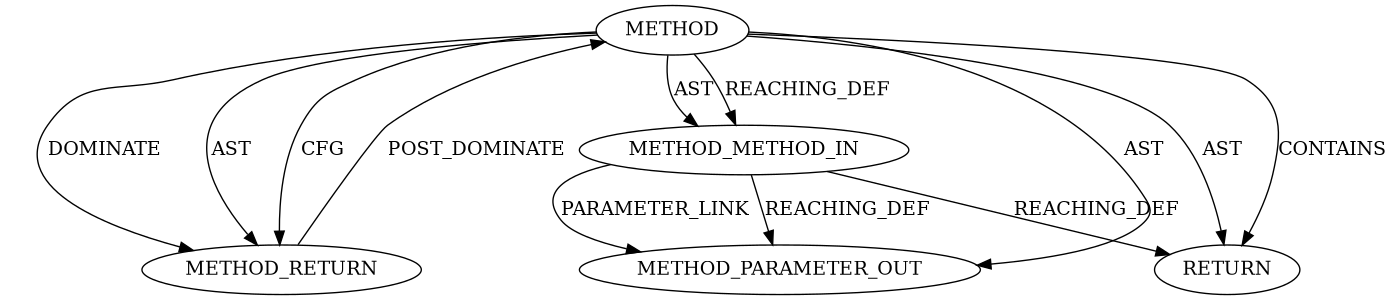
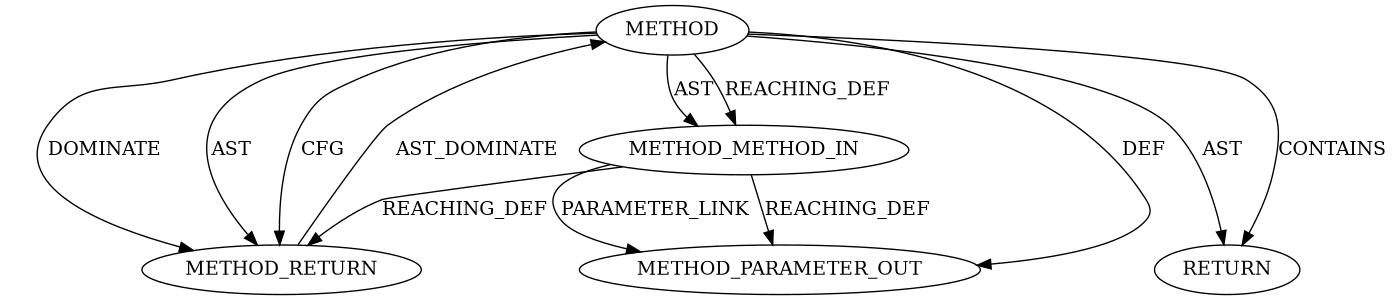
  digraph {
    node [CODE="<empty>" ORDER=1 EVALUATION_STRATEGY=BY_VALUE TYPE_FULL_NAME=ANY]
    n1 [AST_PARENT_FULL_NAME="<global>" AST_PARENT_TYPE=NAMESPACE_BLOCK FILENAME="<empty>" FULL_NAME=skb_queue_head_init IS_EXTERNAL=true NAME=skb_queue_head_init ORDER=0 label=METHOD EVALUATION_STRATEGY="" TYPE_FULL_NAME=""]
    n2 [CODE=p1 INDEX=1 IS_VARIADIC=false NAME=p1 label=METHOD_METHOD_IN]
    n3 [CODE=RET ORDER=2 label=METHOD_RETURN]
    n4 [ARGUMENT_INDEX=1 label=RETURN EVALUATION_STRATEGY=""]
    n5 [CODE=p1 INDEX=1 IS_VARIADIC=false NAME=p1 label=METHOD_PARAMETER_OUT]
    n1 -> n2 [label=AST]
    n1 -> n2 [label=REACHING_DEF]
    n1 -> n3 [label=DOMINATE]
    n1 -> n3 [label=AST]
    n1 -> n3 [label=CFG]
    n1 -> n4 [label=CONTAINS]
    n1 -> n4 [label=AST]
-   n1 -> n5 [label=AST]
-   n2 -> n4 [VARIABLE=p1 label=REACHING_DEF]
+   n1 -> n5 [label=DEF]
+   n2 -> n3 [VARIABLE=p1 label=REACHING_DEF]
    n2 -> n5 [label=PARAMETER_LINK]
    n2 -> n5 [VARIABLE=p1 label=REACHING_DEF]
-   n3 -> n1 [label=POST_DOMINATE]
+   n3 -> n1 [label=AST_DOMINATE]
  }
